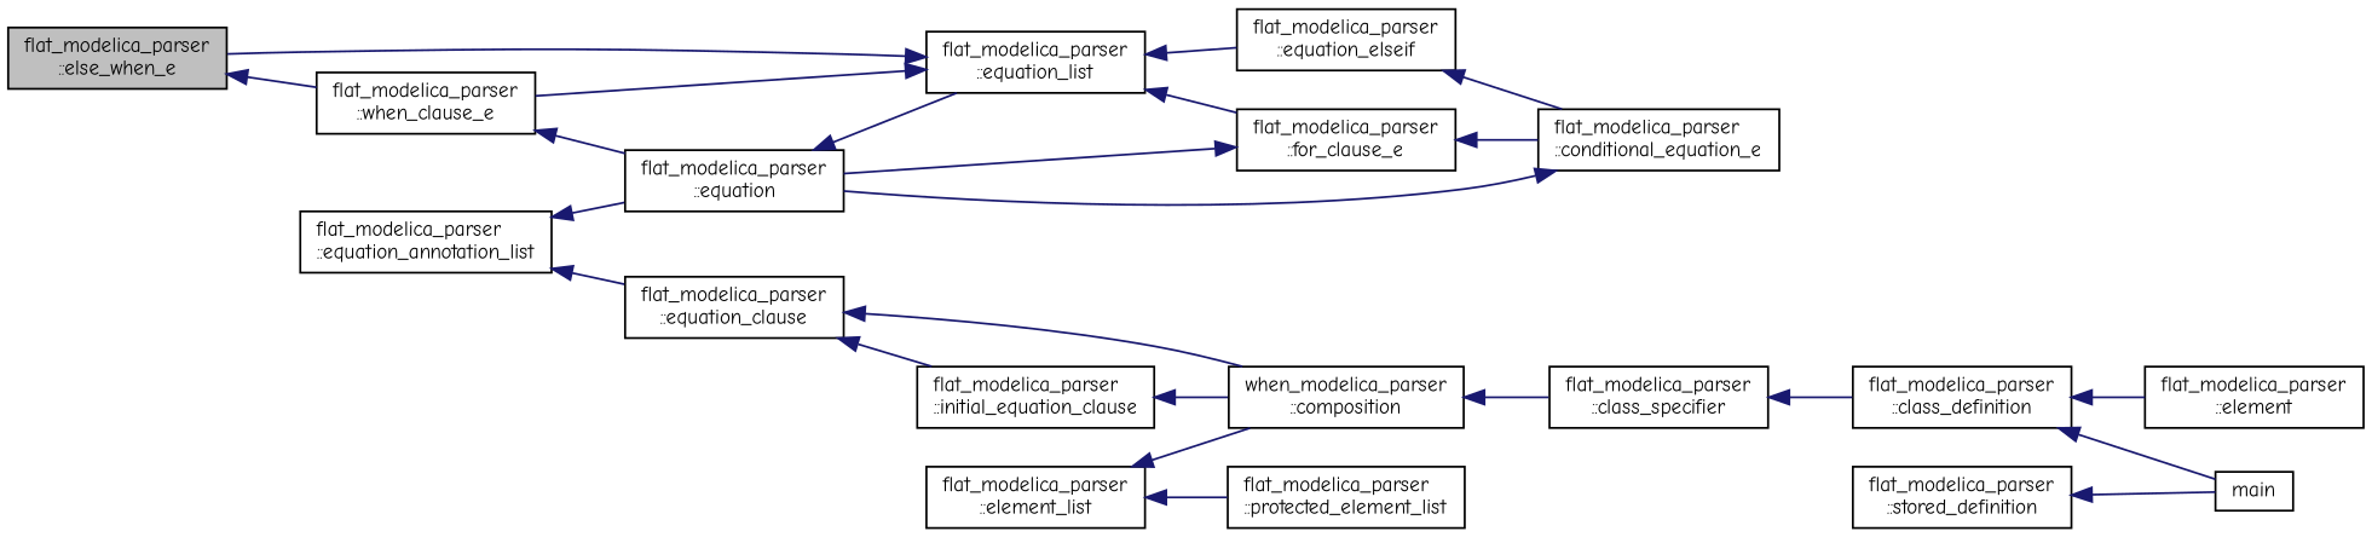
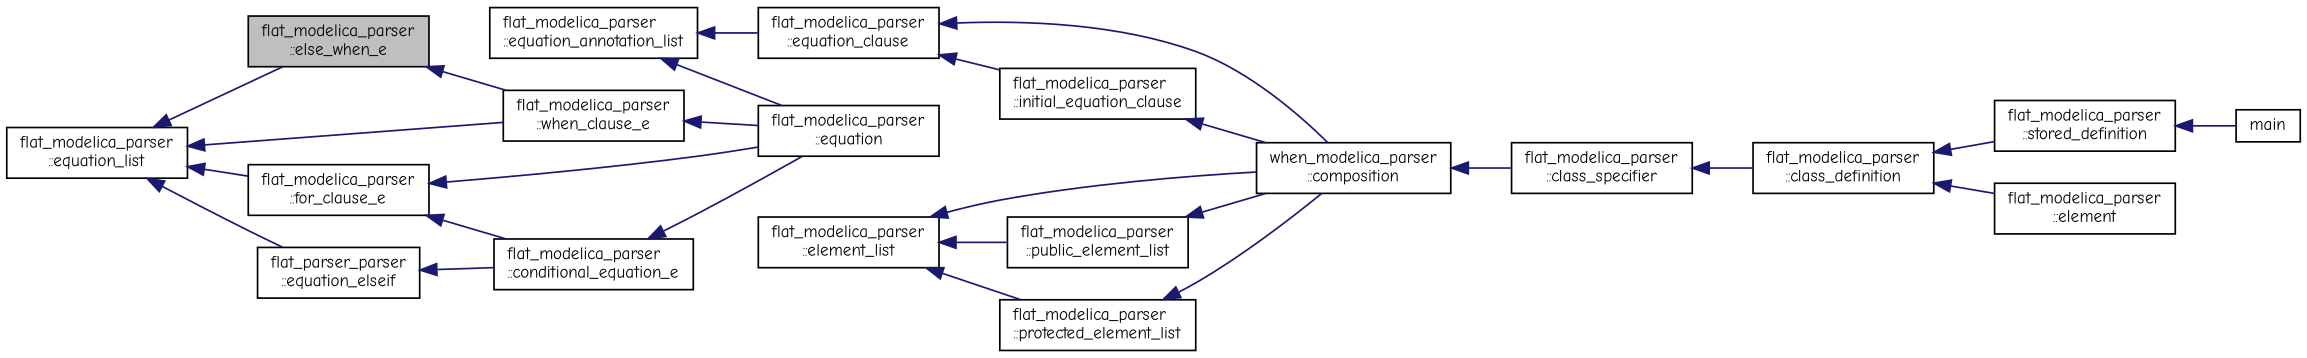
  digraph {
    fontname="Comic Neue"
    rankdir=LR
    node [color=black fillcolor=white fontname="Comic Neue" fontsize=10 shape=record style=filled]
    edge [color=midnightblue dir=back fontname="Comic Neue" fontsize=10 labelfontname=Helvetica labelfontsize=10 style=solid]
    n1 [fillcolor=grey75 fontcolor=black height=0.2 label="flat_modelica_parser\l::else_when_e" width=0.4]
    n2 [height=0.2 label="flat_modelica_parser\l::when_clause_e" width=0.4]
    n3 [height=0.2 label="flat_modelica_parser\l::equation" width=0.4]
    n4 [height=0.2 label="flat_modelica_parser\l::equation_list" width=0.4]
    n5 [height=0.2 label="flat_modelica_parser\l::equation_annotation_list" width=0.4]
    n6 [height=0.2 label="flat_modelica_parser\l::equation_clause" width=0.4]
    n7 [height=0.2 label="flat_modelica_parser\l::for_clause_e" width=0.4]
-   n8 [height=0.2 label="flat_modelica_parser\l::equation_elseif" width=0.4]
+   n8 [height=0.2 label="flat_parser_parser\l::equation_elseif" width=0.4]
    n9 [height=0.2 label="when_modelica_parser\l::composition" width=0.4]
    n10 [height=0.2 label="flat_modelica_parser\l::initial_equation_clause" width=0.4]
    n11 [height=0.2 label="flat_modelica_parser\l::class_specifier" width=0.4]
    n12 [height=0.2 label="flat_modelica_parser\l::class_definition" width=0.4]
    n13 [height=0.2 label="flat_modelica_parser\l::stored_definition" width=0.4]
    n14 [height=0.2 label="flat_modelica_parser\l::element" width=0.4]
    n15 [height=0.2 label=main width=0.4]
    n16 [height=0.2 label="flat_modelica_parser\l::element_list" width=0.4]
+   n17 [height=0.2 label="flat_modelica_parser\l::public_element_list" width=0.4]
    n18 [height=0.2 label="flat_modelica_parser\l::protected_element_list" width=0.4]
    n19 [height=0.2 label="flat_modelica_parser\l::conditional_equation_e" width=0.4]
    n1 -> n2
    n2 -> n3
-   n3 -> n4
    n4 -> n1
    n4 -> n2
    n4 -> n7
    n4 -> n8
    n5 -> n3
    n5 -> n6
    n6 -> n9
    n6 -> n10
    n7 -> n3
    n7 -> n19
    n8 -> n19
    n9 -> n11
    n10 -> n9
    n11 -> n12
-   n12 -> n15
+   n12 -> n13
    n12 -> n14
    n13 -> n15
    n16 -> n9
+   n16 -> n17
    n16 -> n18
+   n17 -> n9
+   n18 -> n9
    n19 -> n3
  }
